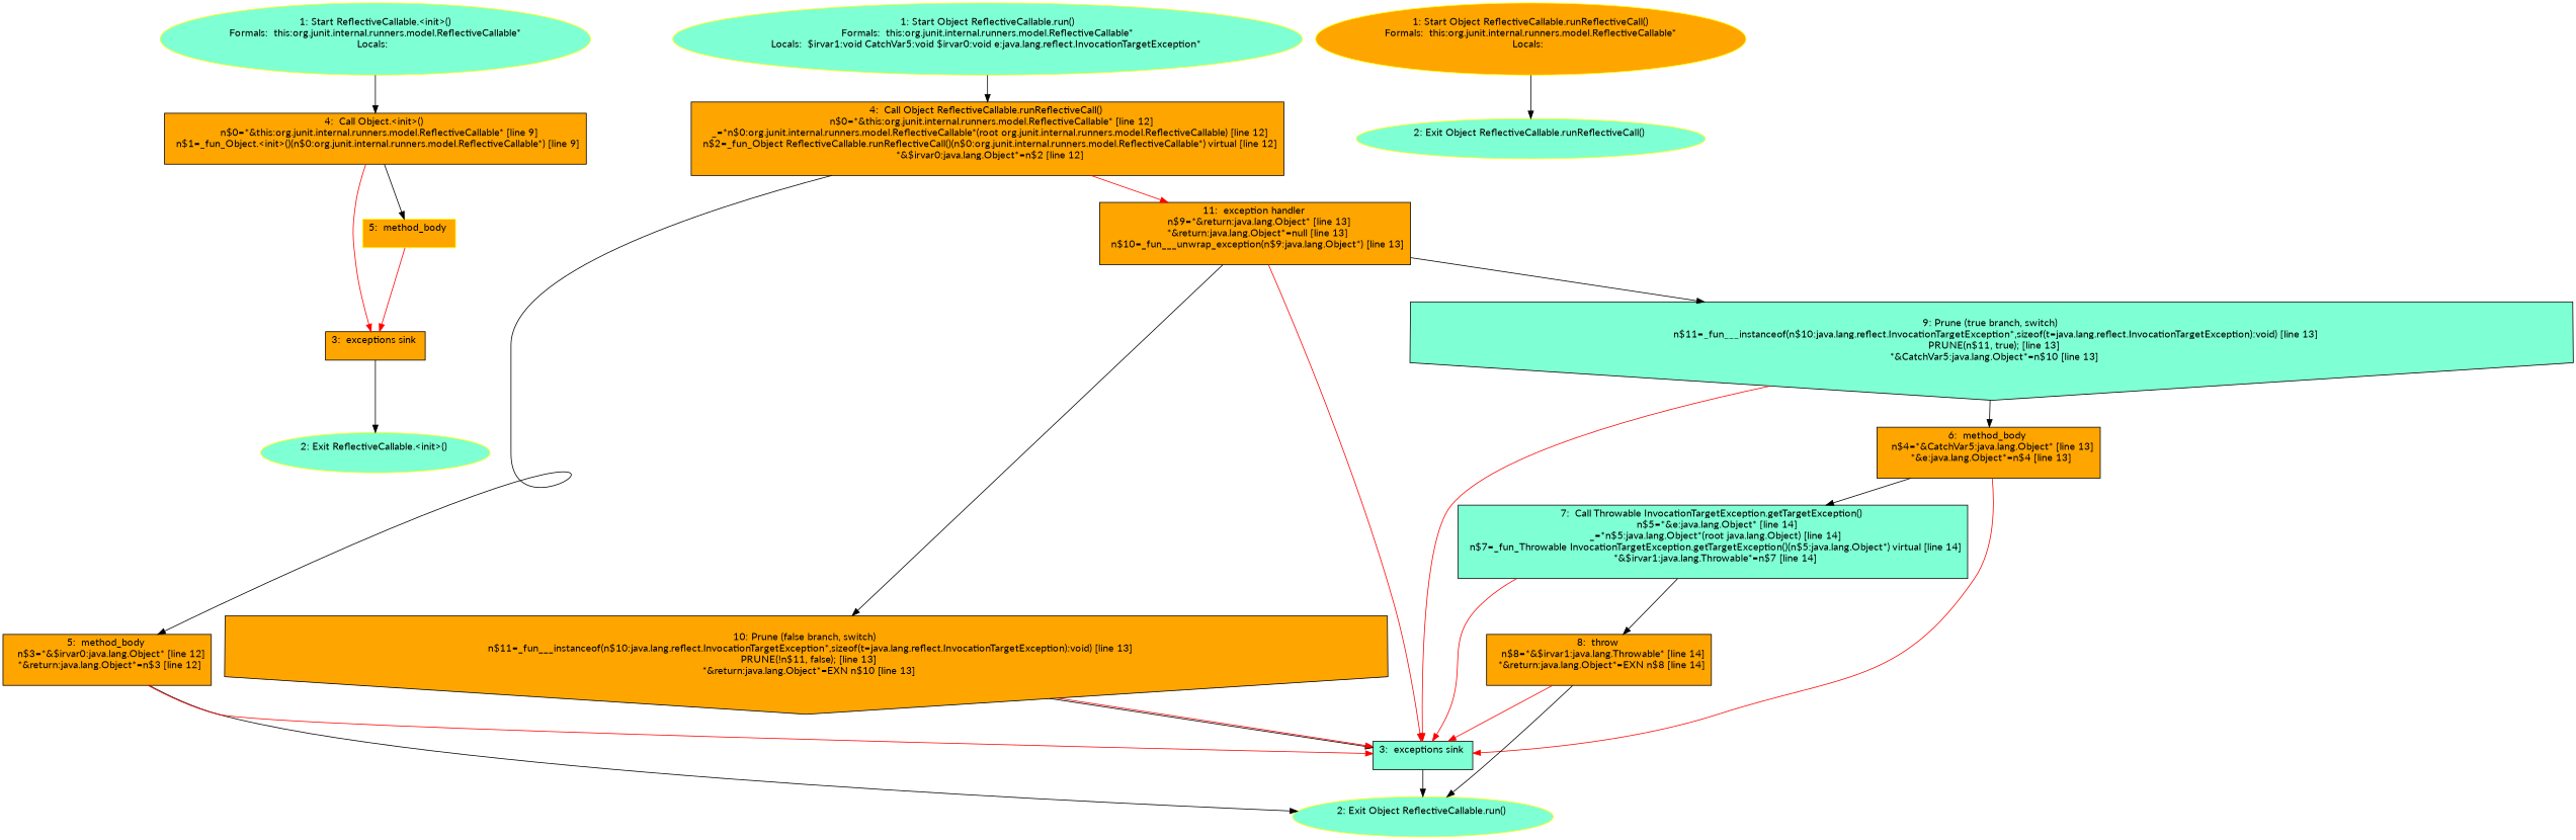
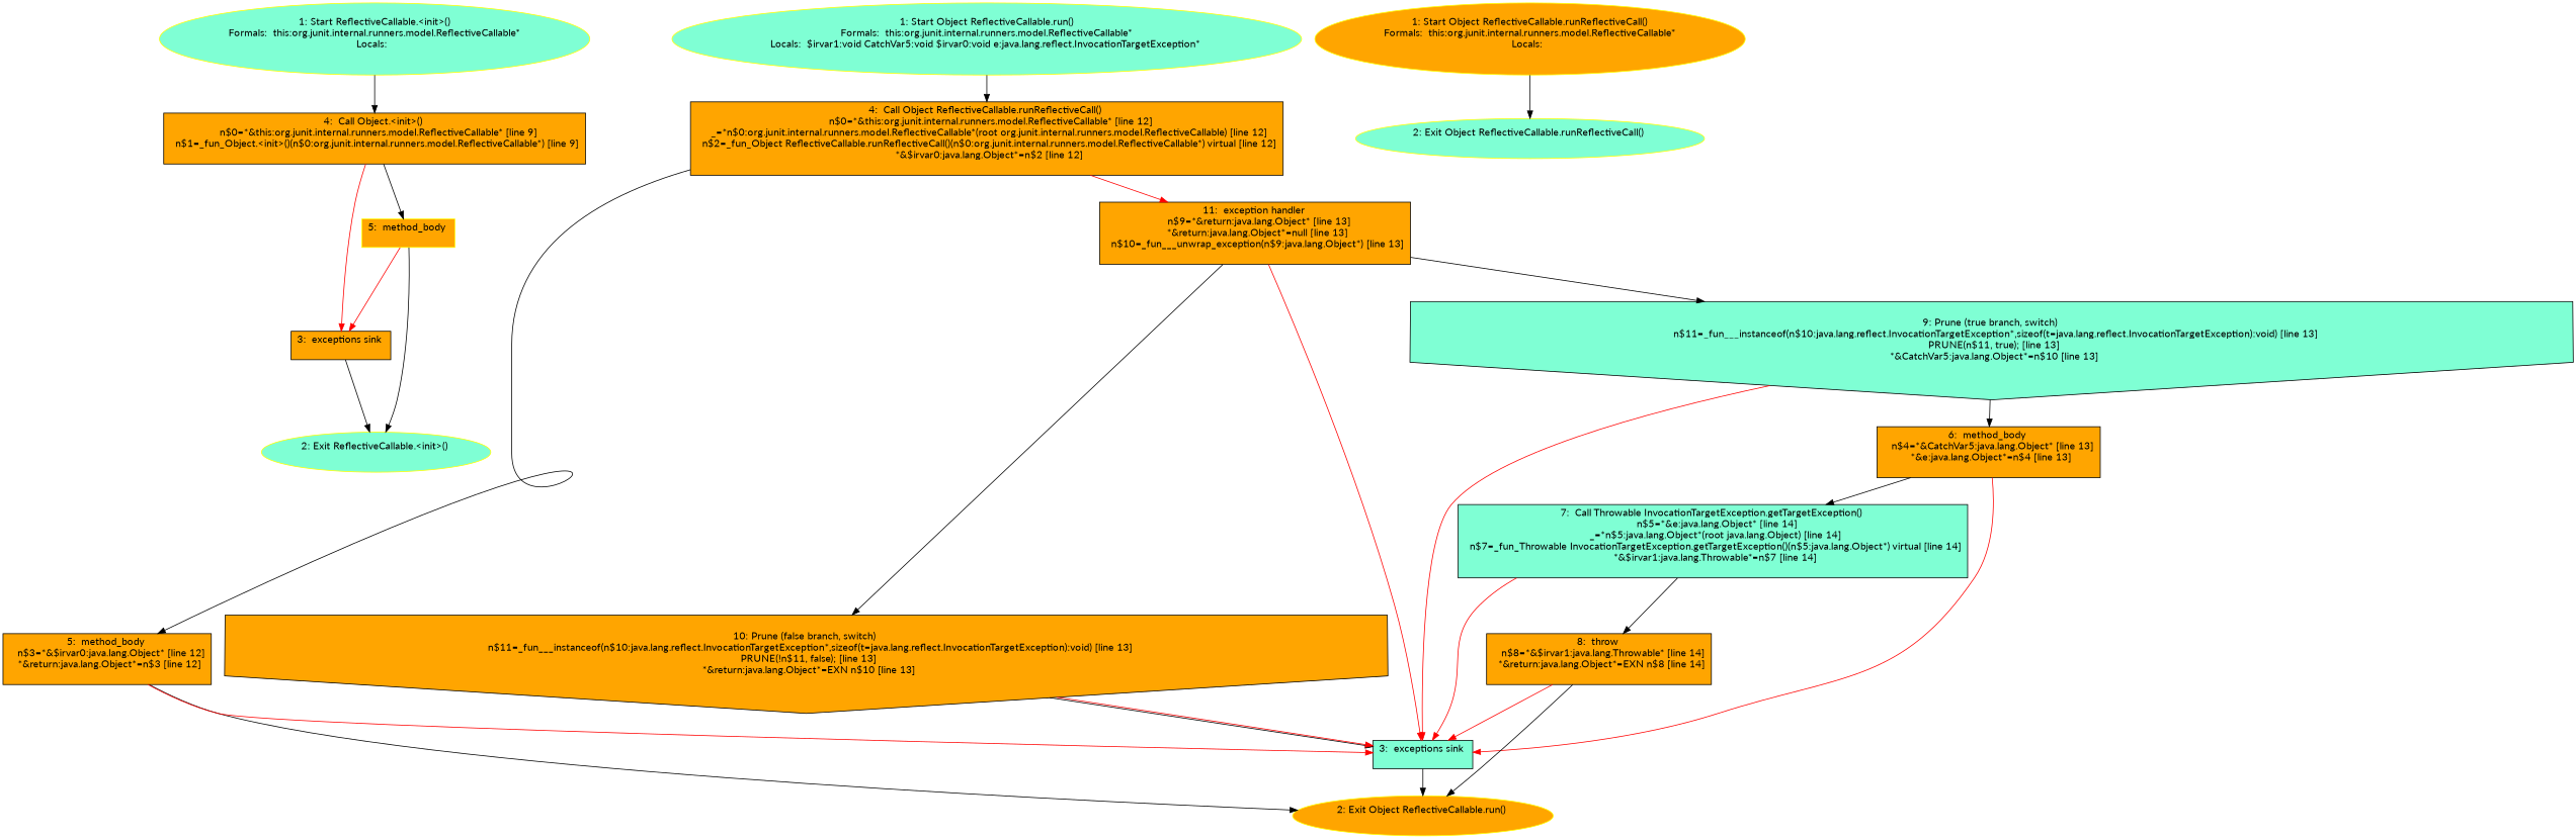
  digraph {
    fontname=Lato
    node [fillcolor=orange fontname=Lato style=filled shape=box]
    edge [fontname=Lato]
    n1 [color=yellow fillcolor=aquamarine label="1: Start ReflectiveCallable.<init>()\nFormals:  this:org.junit.internal.runners.model.ReflectiveCallable*\nLocals:  \n  " shape=""]
    n2 [label="4:  Call Object.<init>() \n   n$0=*&this:org.junit.internal.runners.model.ReflectiveCallable* [line 9]\n  n$1=_fun_Object.<init>()(n$0:org.junit.internal.runners.model.ReflectiveCallable*) [line 9]\n "]
    n3 [label="3:  exceptions sink \n  "]
    n4 [color=yellow label="5:  method_body \n  "]
    n5 [color=yellow fillcolor=aquamarine label="2: Exit ReflectiveCallable.<init>() \n  " shape=""]
    n6 [color=yellow fillcolor=aquamarine label="1: Start Object ReflectiveCallable.run()\nFormals:  this:org.junit.internal.runners.model.ReflectiveCallable*\nLocals:  $irvar1:void CatchVar5:void $irvar0:void e:java.lang.reflect.InvocationTargetException* \n  " shape=""]
    n7 [label="4:  Call Object ReflectiveCallable.runReflectiveCall() \n   n$0=*&this:org.junit.internal.runners.model.ReflectiveCallable* [line 12]\n  _=*n$0:org.junit.internal.runners.model.ReflectiveCallable*(root org.junit.internal.runners.model.ReflectiveCallable) [line 12]\n  n$2=_fun_Object ReflectiveCallable.runReflectiveCall()(n$0:org.junit.internal.runners.model.ReflectiveCallable*) virtual [line 12]\n  *&$irvar0:java.lang.Object*=n$2 [line 12]\n "]
    n8 [label="5:  method_body \n   n$3=*&$irvar0:java.lang.Object* [line 12]\n  *&return:java.lang.Object*=n$3 [line 12]\n "]
    n9 [label="11:  exception handler \n   n$9=*&return:java.lang.Object* [line 13]\n  *&return:java.lang.Object*=null [line 13]\n  n$10=_fun___unwrap_exception(n$9:java.lang.Object*) [line 13]\n "]
-   n10 [color=yellow fillcolor=aquamarine label="2: Exit Object ReflectiveCallable.run() \n  " shape=""]
+   n10 [color=yellow label="2: Exit Object ReflectiveCallable.run() \n  " shape=""]
    n11 [fillcolor=aquamarine label="3:  exceptions sink \n  "]
    n12 [fillcolor=aquamarine label="9: Prune (true branch, switch) \n   n$11=_fun___instanceof(n$10:java.lang.reflect.InvocationTargetException*,sizeof(t=java.lang.reflect.InvocationTargetException):void) [line 13]\n  PRUNE(n$11, true); [line 13]\n  *&CatchVar5:java.lang.Object*=n$10 [line 13]\n " shape=invhouse]
    n13 [label="10: Prune (false branch, switch) \n   n$11=_fun___instanceof(n$10:java.lang.reflect.InvocationTargetException*,sizeof(t=java.lang.reflect.InvocationTargetException):void) [line 13]\n  PRUNE(!n$11, false); [line 13]\n  *&return:java.lang.Object*=EXN n$10 [line 13]\n " shape=invhouse]
    n14 [label="6:  method_body \n   n$4=*&CatchVar5:java.lang.Object* [line 13]\n  *&e:java.lang.Object*=n$4 [line 13]\n "]
    n15 [fillcolor=aquamarine label="7:  Call Throwable InvocationTargetException.getTargetException() \n   n$5=*&e:java.lang.Object* [line 14]\n  _=*n$5:java.lang.Object*(root java.lang.Object) [line 14]\n  n$7=_fun_Throwable InvocationTargetException.getTargetException()(n$5:java.lang.Object*) virtual [line 14]\n  *&$irvar1:java.lang.Throwable*=n$7 [line 14]\n "]
    n16 [label="8:  throw \n   n$8=*&$irvar1:java.lang.Throwable* [line 14]\n  *&return:java.lang.Object*=EXN n$8 [line 14]\n "]
    n17 [color=yellow label="1: Start Object ReflectiveCallable.runReflectiveCall()\nFormals:  this:org.junit.internal.runners.model.ReflectiveCallable*\nLocals:  \n  " shape=""]
    n18 [color=yellow fillcolor=aquamarine label="2: Exit Object ReflectiveCallable.runReflectiveCall() \n  " shape=""]
    n1 -> n2
    n2 -> n3 [color=red]
    n2 -> n4
    n3 -> n5
    n4 -> n3 [color=red]
+   n4 -> n5
    n6 -> n7
    n7 -> n8
    n7 -> n9 [color=red]
    n8 -> n10
    n8 -> n11 [color=red]
    n9 -> n11 [color=red]
    n9 -> n12
    n9 -> n13
    n11 -> n10
    n12 -> n11 [color=red]
    n12 -> n14
    n13 -> n11
    n13 -> n11 [color=red]
    n14 -> n11 [color=red]
    n14 -> n15
    n15 -> n11 [color=red]
    n15 -> n16
    n16 -> n10
    n16 -> n11 [color=red]
    n17 -> n18
  }
